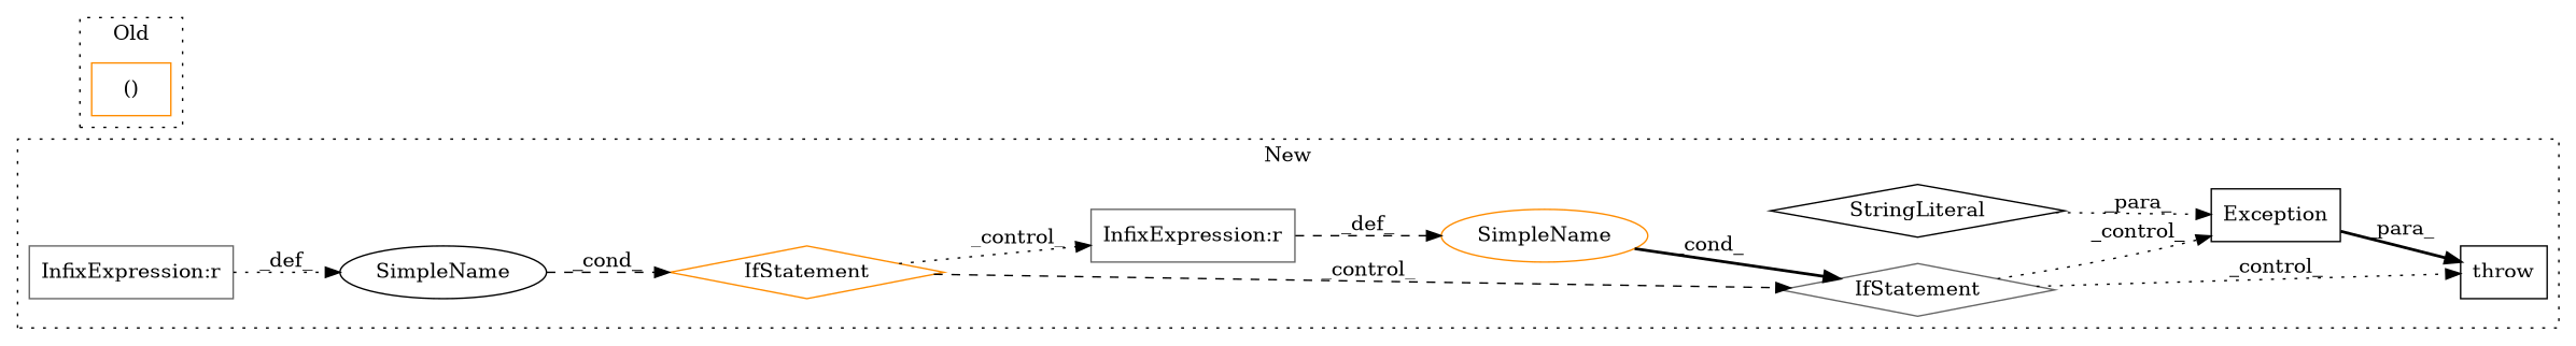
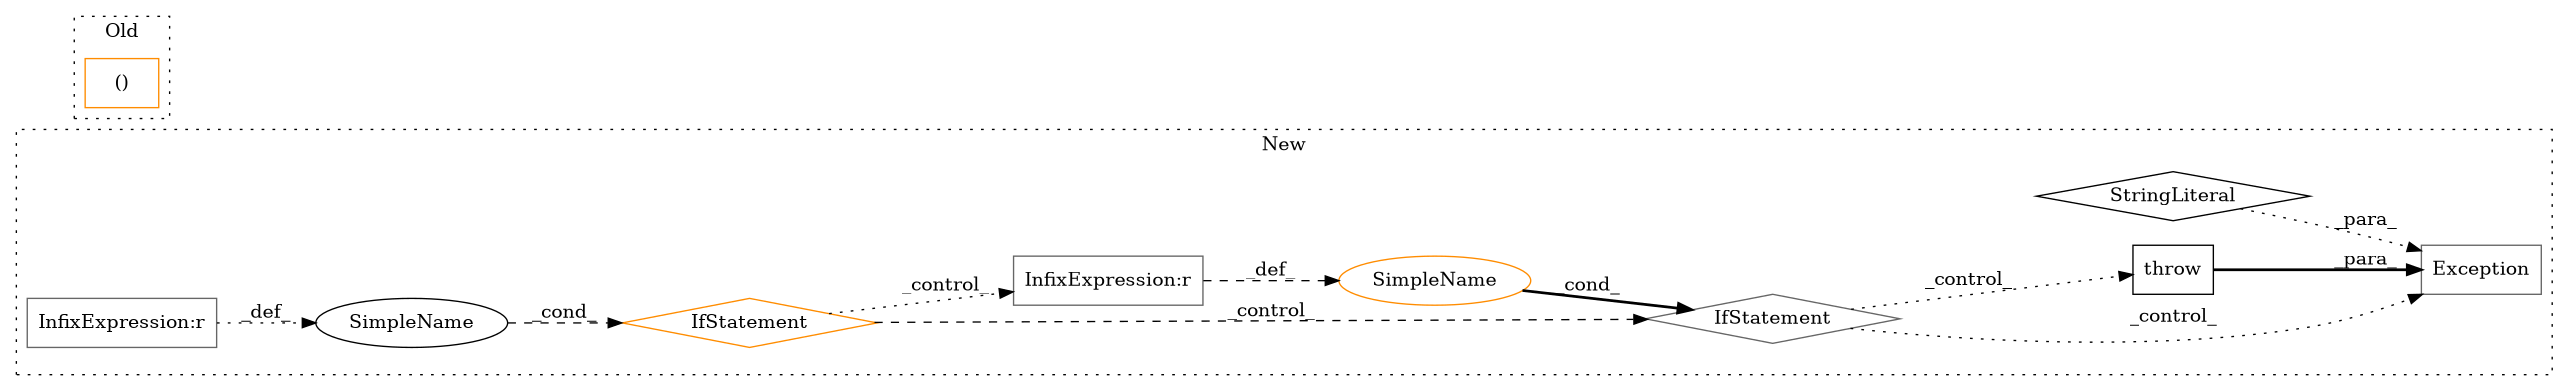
  digraph {
    rankdir=LR
    node [a=42 color=gray40 shape=box]
    edge [style=dotted]
-   n1 [a=32 color=black l="10,1" label=Exception s="3614,3643"]
+   n1 [a=32 l="10,1" label=Exception s="3614,3643"]
    n2 [a=53 color=black l=6 label=throw s=3608]
    n3 [color=darkorange label=SimpleName shape=ellipse]
    n4 [a=25 l="4,2" label=IfStatement s="3572,3598" shape=diamond]
    n5 [a=45 color=black l=19 label=StringLiteral s=3624 shape=diamond]
    n6 [a=27 l=4 label="InfixExpression:r" s=3593]
    n7 [color=black label=SimpleName shape=ellipse]
    n8 [a=25 color=darkorange l="4,2" label=IfStatement s="3464,3515" shape=diamond]
    n9 [a=27 l=4 label="InfixExpression:r" s=3492]
    n10 [a=106 color=darkorange l=15 label="()" s=3741]
    subgraph cluster_1 {
      label=New
      style=dotted
      n1
      n2
      n3
      n4
      n5
      n6
      n7
      n8
      n9
    }
    subgraph cluster_2 {
      label=Old
      style=dotted
      n10
    }
-   n1 -> n2 [label=_para_ style=bold]
+   n2 -> n1 [label=_para_ style=bold]
    n3 -> n4 [label=_cond_ style=bold]
    n4 -> n1 [label=_control_]
    n4 -> n2 [label=_control_]
    n5 -> n1 [label=_para_]
    n6 -> n3 [label=_def_ style=dashed]
    n7 -> n8 [label=_cond_ style=dashed]
    n8 -> n4 [label=_control_ style=dashed]
    n8 -> n6 [label=_control_]
    n9 -> n7 [label=_def_]
  }
